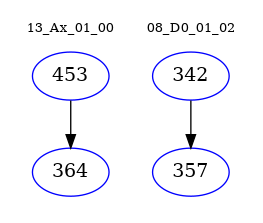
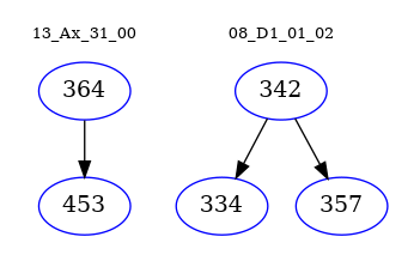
  digraph {
    node [color=blue]
    edge [color=black]
    n1 [label=453]
    n2 [label=364]
    n3 [label=342]
+   n4 [label=334]
    n5 [label=357]
    subgraph cluster_1 {
      color=white
      fontsize=10
-     label="13_Ax_01_00"
+     label="13_Ax_31_00"
      n1
      n2
    }
    subgraph cluster_2 {
      color=white
      fontsize=10
-     label="08_D0_01_02"
+     label="08_D1_01_02"
      n3
+     n4
      n5
    }
-   n1 -> n2
+   n2 -> n1
+   n3 -> n4
    n3 -> n5
  }
